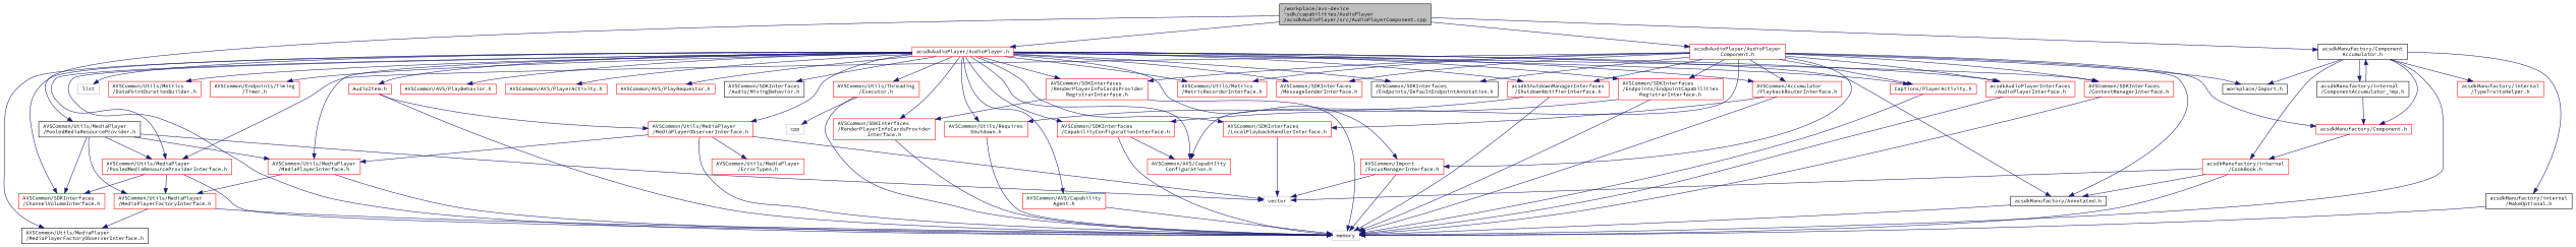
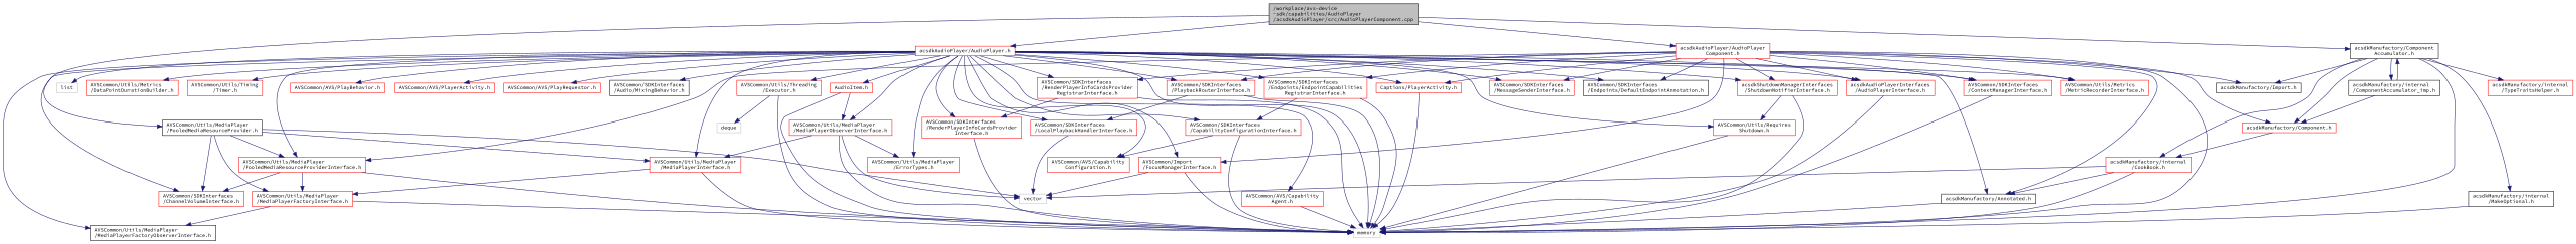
  digraph {
    fontname="Source Code Pro"
    node [color=red fillcolor=white fontname="Source Code Pro" fontsize=10 shape=record style=filled]
    edge [color=midnightblue fontname="Source Code Pro" fontsize=10 labelfontname=Helvetica labelfontsize=10 style=solid]
    n1 [color=black fillcolor=grey75 fontcolor=black height=0.2 label="/workplace/avs-device\l-sdk/capabilities/AudioPlayer\l/acsdkAudioPlayer/src/AudioPlayerComponent.cpp" width=0.4]
    n2 [color=black height=0.2 label="acsdkManufactory/Component\lAccumulator.h" width=0.4]
    n3 [color=black height=0.2 label="AVSCommon/Utils/MediaPlayer\l/PooledMediaResourceProvider.h" width=0.4]
    n4 [height=0.2 label="acsdkAudioPlayer/AudioPlayer.h" width=0.4]
    n5 [height=0.2 label="acsdkAudioPlayer/AudioPlayer\lComponent.h" width=0.4]
    n6 [color=grey75 height=0.2 label=memory width=0.4]
    n7 [height=0.2 label="acsdkManufactory/Component.h" width=0.4]
    n8 [height=0.2 label="acsdkManufactory/internal\l/CookBook.h" width=0.4]
-   n9 [color=black height=0.2 label="workplace/Import.h" width=0.4]
+   n9 [color=black height=0.2 label="acsdkManufactory/Import.h" width=0.4]
    n10 [color=black height=0.2 label="acsdkManufactory/internal\l/MakeOptional.h" width=0.4]
    n11 [height=0.2 label="acsdkManufactory/internal\l/TypeTraitsHelper.h" width=0.4]
    n12 [color=black height=0.2 label="acsdkManufactory/internal\l/ComponentAccumulator_imp.h" width=0.4]
    n13 [color=grey75 height=0.2 label=vector width=0.4]
    n14 [height=0.2 label="AVSCommon/SDKInterfaces\l/ChannelVolumeInterface.h" width=0.4]
    n15 [height=0.2 label="AVSCommon/Utils/MediaPlayer\l/MediaPlayerFactoryInterface.h" width=0.4]
    n16 [height=0.2 label="AVSCommon/Utils/MediaPlayer\l/PooledMediaResourceProviderInterface.h" width=0.4]
    n17 [height=0.2 label="AVSCommon/Utils/MediaPlayer\l/MediaPlayerInterface.h" width=0.4]
    n18 [color=black height=0.2 label="acsdkManufactory/Annotated.h" width=0.4]
    n19 [color=black height=0.2 label="AVSCommon/Utils/MediaPlayer\l/MediaPlayerFactoryObserverInterface.h" width=0.4]
    n20 [color=grey75 height=0.2 label=list width=0.4]
    n21 [height=0.2 label="acsdkAudioPlayerInterfaces\l/AudioPlayerInterface.h" width=0.4]
    n22 [height=0.2 label="acsdkShutdownManagerInterfaces\l/ShutdownNotifierInterface.h" width=0.4]
    n23 [height=0.2 label="AVSCommon/Utils/Requires\lShutdown.h" width=0.4]
    n24 [height=0.2 label="AVSCommon/AVS/Capability\lAgent.h" width=0.4]
    n25 [height=0.2 label="AVSCommon/AVS/Capability\lConfiguration.h" width=0.4]
    n26 [height=0.2 label="AVSCommon/AVS/PlayBehavior.h" width=0.4]
    n27 [height=0.2 label="AVSCommon/AVS/PlayerActivity.h" width=0.4]
    n28 [height=0.2 label="AVSCommon/AVS/PlayRequestor.h" width=0.4]
    n29 [color=black height=0.2 label="AVSCommon/SDKInterfaces\l/Audio/MixingBehavior.h" width=0.4]
    n30 [height=0.2 label="AVSCommon/SDKInterfaces\l/CapabilityConfigurationInterface.h" width=0.4]
    n31 [height=0.2 label="AVSCommon/SDKInterfaces\l/ContextManagerInterface.h" width=0.4]
    n32 [height=0.2 label="AVSCommon/Import\l/FocusManagerInterface.h" width=0.4]
    n33 [height=0.2 label="AVSCommon/SDKInterfaces\l/LocalPlaybackHandlerInterface.h" width=0.4]
    n34 [height=0.2 label="AVSCommon/SDKInterfaces\l/MessageSenderInterface.h" width=0.4]
-   n35 [height=0.2 label="AVSCommon/Accumulator\l/PlaybackRouterInterface.h" width=0.4]
+   n35 [height=0.2 label="AVSCommon/SDKInterfaces\l/PlaybackRouterInterface.h" width=0.4]
    n36 [height=0.2 label="AVSCommon/SDKInterfaces\l/RenderPlayerInfoCardsProvider\lInterface.h" width=0.4]
    n37 [height=0.2 label="AVSCommon/SDKInterfaces\l/RenderPlayerInfoCardsProvider\lRegistrarInterface.h" width=0.4]
    n38 [color=black height=0.2 label="AVSCommon/SDKInterfaces\l/Endpoints/DefaultEndpointAnnotation.h" width=0.4]
    n39 [height=0.2 label="AVSCommon/SDKInterfaces\l/Endpoints/EndpointCapabilities\lRegistrarInterface.h" width=0.4]
    n40 [height=0.2 label="AVSCommon/Utils/MediaPlayer\l/ErrorTypes.h" width=0.4]
    n41 [height=0.2 label="AVSCommon/Utils/MediaPlayer\l/MediaPlayerObserverInterface.h" width=0.4]
    n42 [height=0.2 label="AVSCommon/Utils/Metrics\l/DataPointDurationBuilder.h" width=0.4]
    n43 [height=0.2 label="AVSCommon/Utils/Metrics\l/MetricRecorderInterface.h" width=0.4]
    n44 [height=0.2 label="AVSCommon/Utils/Threading\l/Executor.h" width=0.4]
-   n45 [height=0.2 label="AVSCommon/Endpoints/Timing\l/Timer.h" width=0.4]
+   n45 [height=0.2 label="AVSCommon/Utils/Timing\l/Timer.h" width=0.4]
    n46 [height=0.2 label="Captions/PlayerActivity.h" width=0.4]
    n47 [height=0.2 label="AudioItem.h" width=0.4]
-   n48 [color=grey75 height=0.2 label=cpp width=0.4]
+   n48 [color=grey75 height=0.2 label=deque width=0.4]
    n1 -> n2
    n1 -> n3
    n1 -> n4
    n1 -> n5
    n2 -> n6
    n2 -> n7
    n2 -> n8
    n2 -> n9
    n2 -> n10
    n2 -> n11
    n2 -> n12
    n3 -> n13
    n3 -> n14
    n3 -> n15
    n3 -> n16
    n3 -> n17
    n4 -> n6
    n4 -> n14
    n4 -> n16
    n4 -> n17
    n4 -> n18
    n4 -> n19
    n4 -> n20
    n4 -> n21
    n4 -> n22
    n4 -> n23
    n4 -> n24
    n4 -> n25
    n4 -> n26
    n4 -> n27
    n4 -> n28
    n4 -> n29
    n4 -> n30
    n4 -> n31
    n4 -> n32
    n4 -> n33
    n4 -> n34
    n4 -> n35
    n4 -> n36
    n4 -> n37
    n4 -> n38
    n4 -> n39
+   n4 -> n40
    n4 -> n41
    n4 -> n42
    n4 -> n43
    n4 -> n44
    n4 -> n45
    n4 -> n46
    n4 -> n47
-   n5 -> n25
+   n5 -> n6
    n5 -> n7
    n5 -> n9
    n5 -> n16
    n5 -> n18
    n5 -> n21
    n5 -> n22
    n5 -> n31
    n5 -> n32
    n5 -> n34
    n5 -> n35
    n5 -> n37
    n5 -> n38
    n5 -> n39
    n5 -> n43
    n5 -> n46
    n7 -> n8
    n8 -> n6
    n8 -> n13
    n8 -> n18
    n10 -> n6
    n12 -> n2
    n12 -> n7
    n15 -> n6
    n15 -> n19
    n16 -> n6
    n16 -> n14
    n16 -> n15
    n17 -> n6
    n17 -> n15
    n18 -> n6
    n21 -> n6
    n22 -> n6
    n22 -> n23
    n23 -> n6
    n24 -> n6
    n30 -> n6
    n30 -> n25
    n31 -> n6
    n32 -> n6
    n32 -> n13
    n33 -> n13
    n35 -> n6
    n35 -> n33
    n36 -> n6
    n37 -> n6
    n37 -> n36
    n39 -> n6
    n39 -> n30
    n41 -> n6
    n41 -> n13
    n41 -> n17
    n41 -> n40
    n44 -> n6
    n44 -> n48
    n46 -> n6
    n47 -> n6
    n47 -> n41
  }
